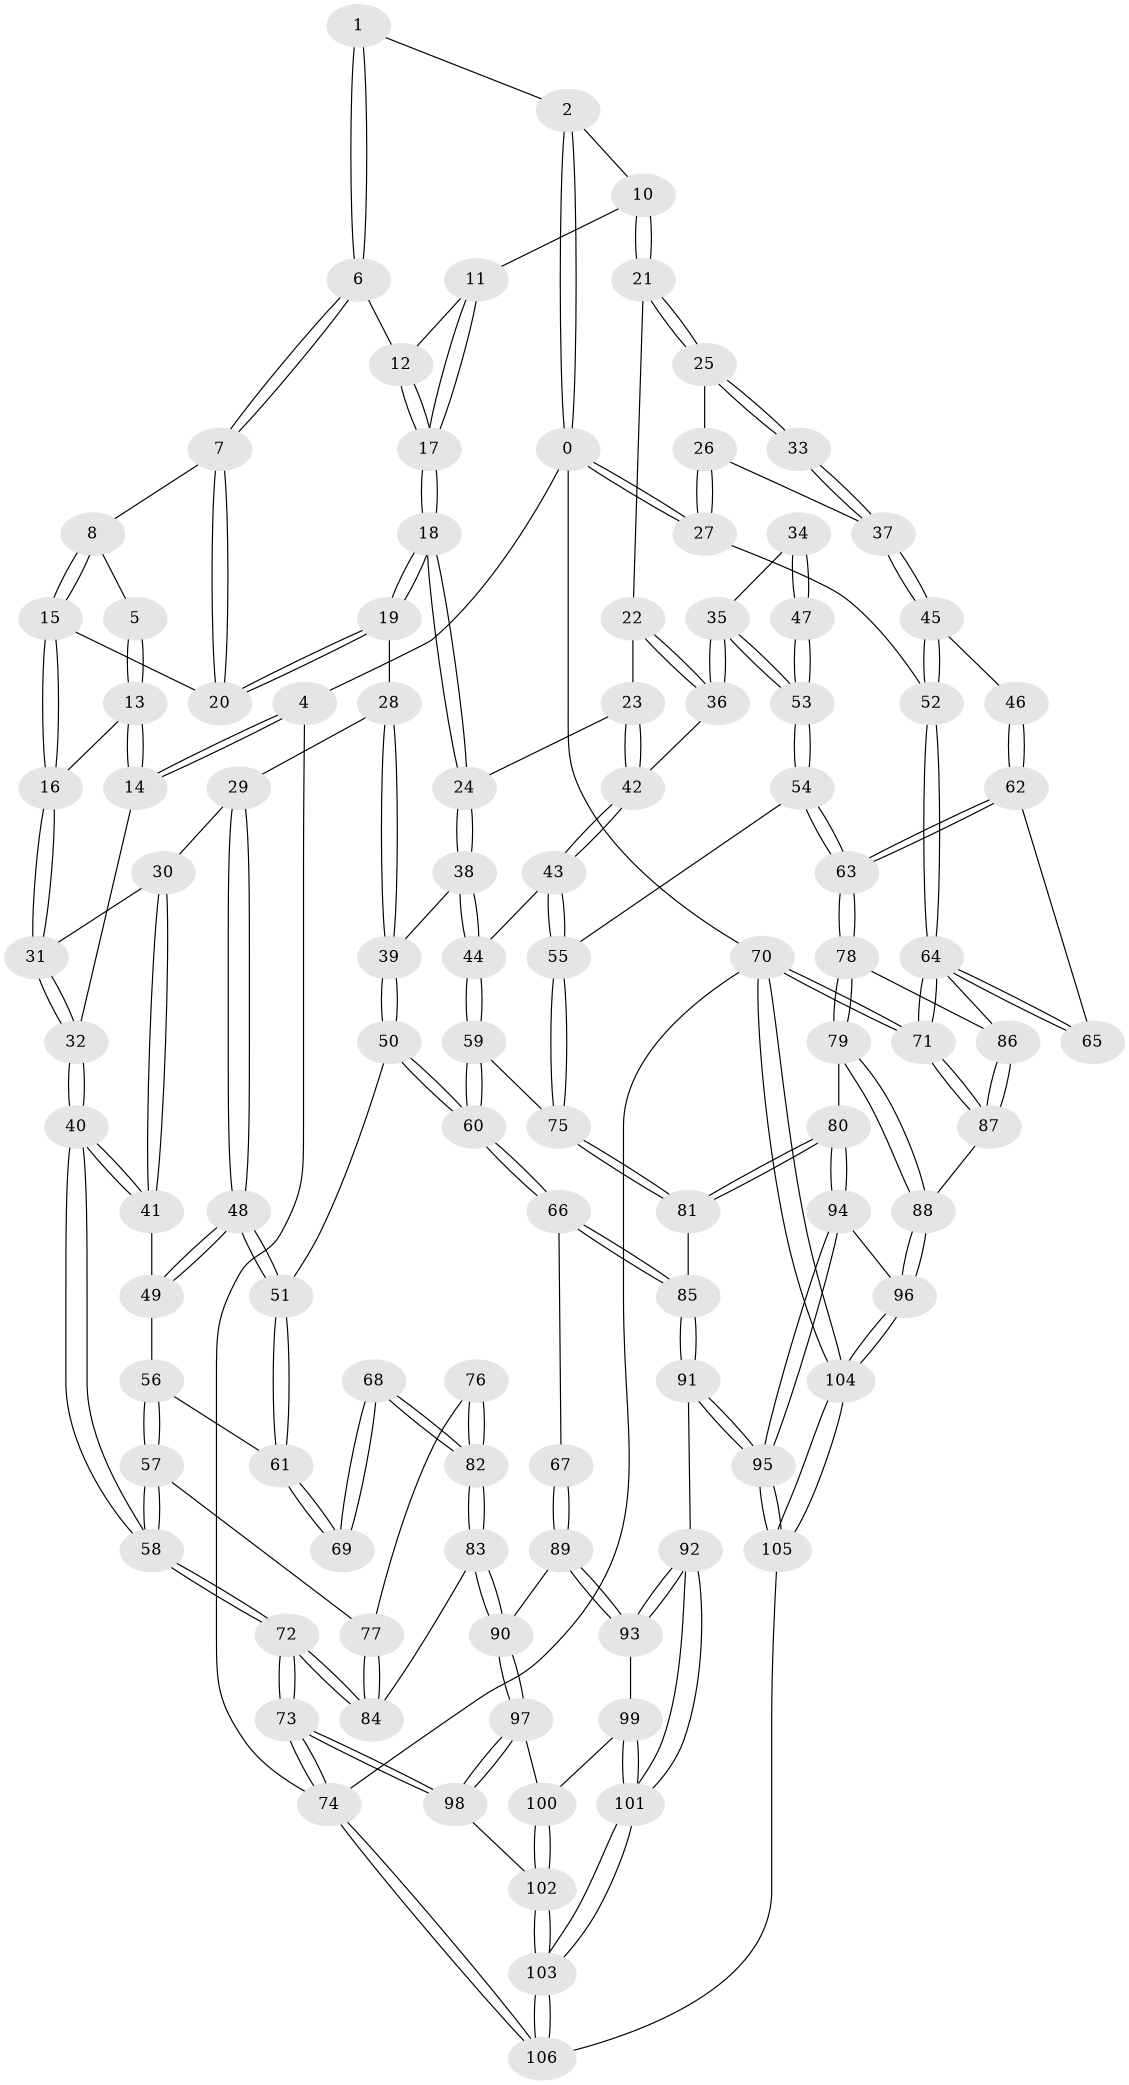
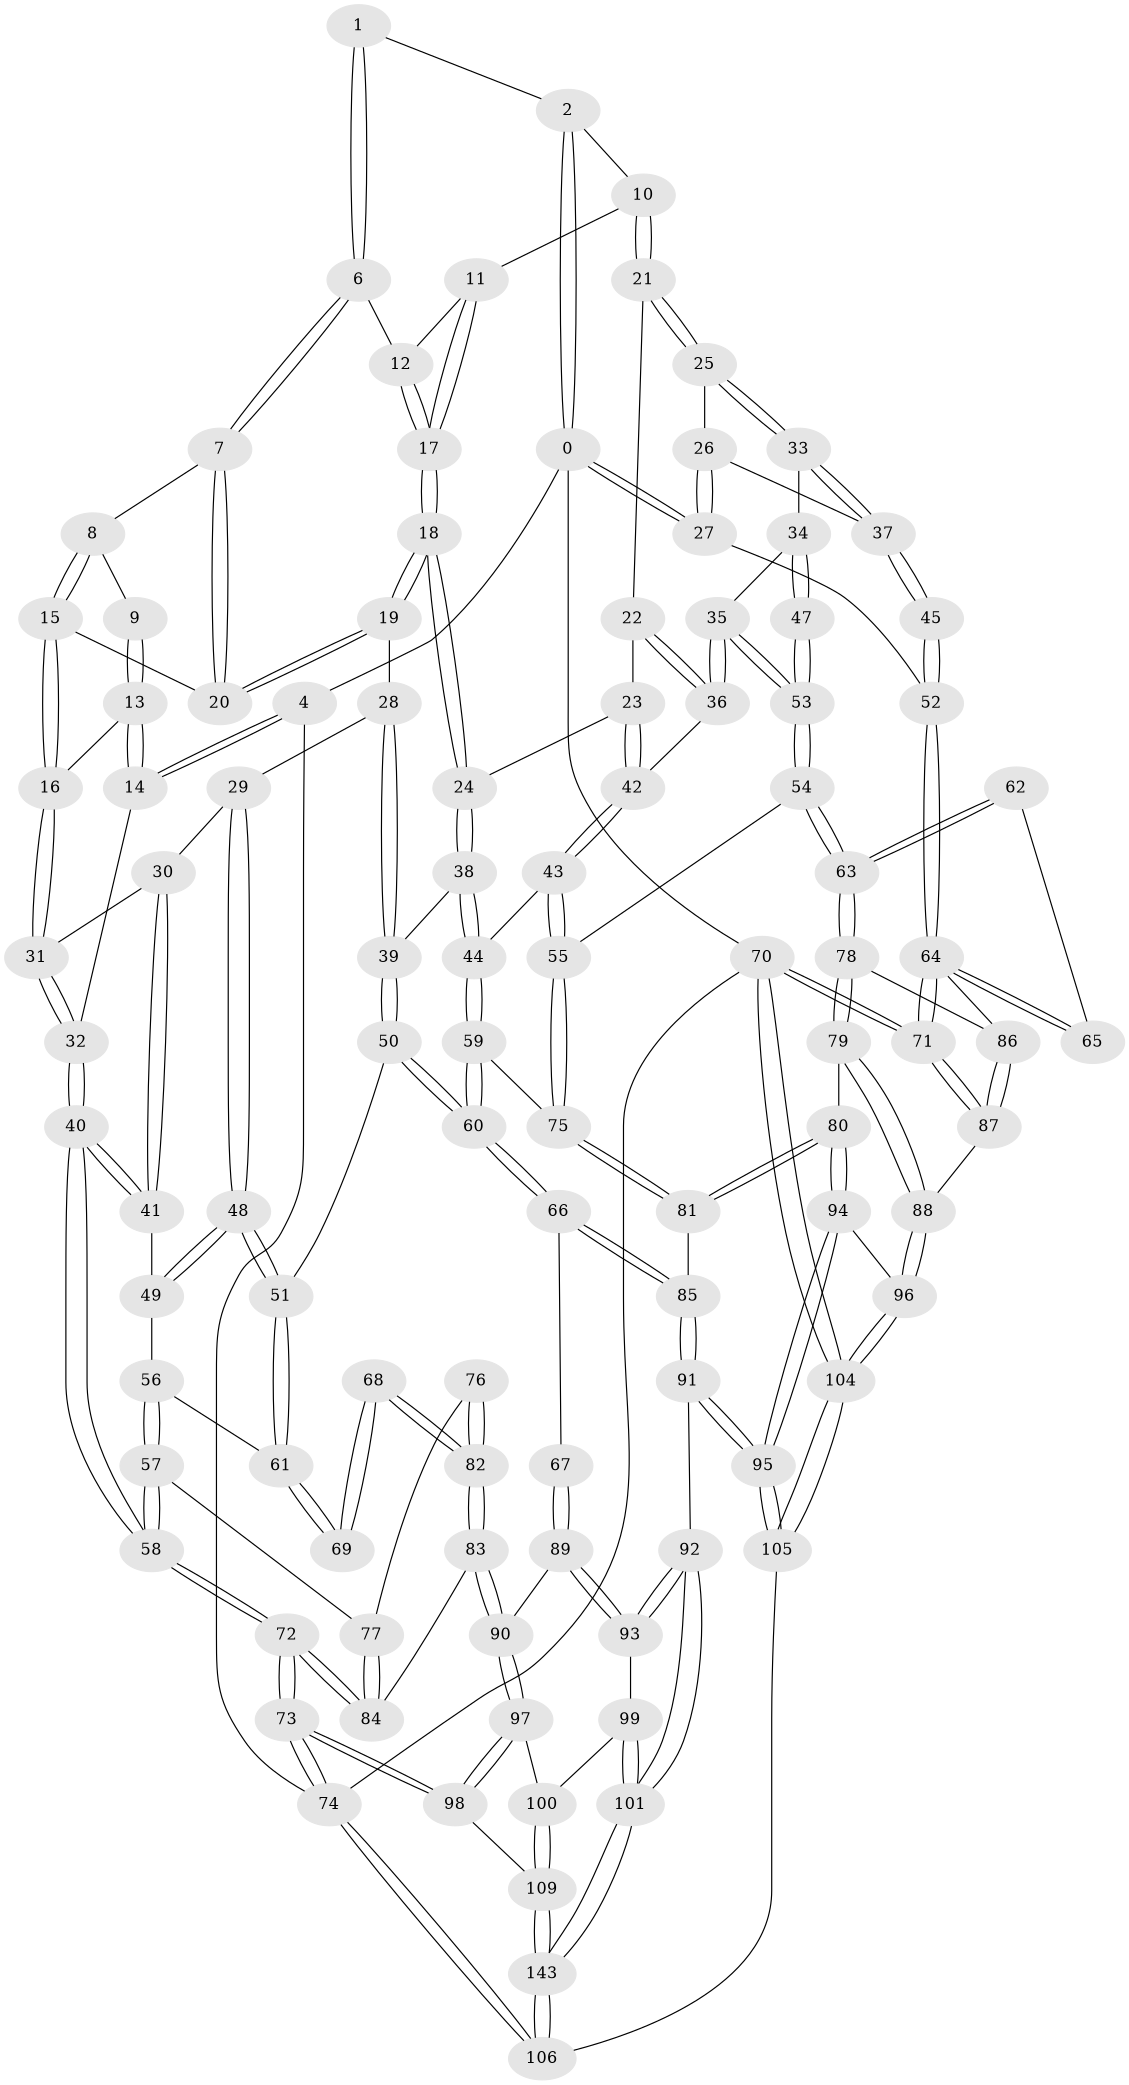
  graph {
    node [color=gray90 style=filled]
    1
    2
    6
    n4 [label=0]
    10
    7
    12
    4
    27
    70
    11
    21
    14
    74
    52
    71
    104
    32
    106
-   9 [label=5]
+   9
    13
    8
    20
    17
    15
    16
    22
    25
    18
    31
    40
    19
    24
    28
    38
    29
    39
    23
    36
    26
    33
    42
    43
    44
    37
    34
    45
    64
    30
    48
    50
    41
    49
    51
    58
    35
    47
    53
    54
-   46
    59
    60
    72
    56
    55
    75
    62
    63
    65
    61
    57
    66
    69
    86
    78
    81
    77
    84
    73
    67
    85
    79
    87
    89
    91
    68
    82
    90
    93
    83
    76
    105
    88
    98
-   102
+   102 [label=109]
    80
    94
    96
    95
    97
    92
    99
    100
    101
-   103
+   103 [label=143]
    1 -- 2
    1 -- 6
    1 -- 6
    2 -- n4
    2 -- n4
    2 -- 10
    6 -- 7
    6 -- 7
    6 -- 12
    n4 -- 4
    n4 -- 27
    n4 -- 27
    n4 -- 70
    10 -- 11
    10 -- 21
    10 -- 21
    7 -- 8
    7 -- 20
    7 -- 20
    12 -- 17
    12 -- 17
    4 -- 14
    4 -- 14
    4 -- 74
    27 -- 52
    70 -- 74
    70 -- 71
    70 -- 71
    70 -- 104
    70 -- 104
    11 -- 12
    11 -- 17
    11 -- 17
    21 -- 22
    21 -- 25
    21 -- 25
    14 -- 32
    74 -- 106
    74 -- 106
    52 -- 64
    52 -- 64
    71 -- 87
    71 -- 87
    104 -- 105
    104 -- 105
    32 -- 40
    32 -- 40
    9 -- 13
    9 -- 13
    13 -- 14
    13 -- 14
    13 -- 16
    8 -- 9
    8 -- 15
    8 -- 15
    17 -- 18
    17 -- 18
    15 -- 20
    15 -- 16
    15 -- 16
    16 -- 31
    16 -- 31
    22 -- 23
    22 -- 36
    22 -- 36
    25 -- 26
    25 -- 33
    25 -- 33
    18 -- 19
    18 -- 19
    18 -- 24
    18 -- 24
    31 -- 32
    31 -- 32
    40 -- 41
    40 -- 41
    40 -- 58
    40 -- 58
    19 -- 20
    19 -- 20
    19 -- 28
    24 -- 38
    24 -- 38
    28 -- 29
    28 -- 39
    28 -- 39
    38 -- 39
    38 -- 44
    38 -- 44
    29 -- 30
    29 -- 48
    29 -- 48
    39 -- 50
    39 -- 50
    23 -- 24
    23 -- 42
    23 -- 42
    36 -- 42
    26 -- 27
    26 -- 27
    26 -- 37
    33 -- 37
    33 -- 37
+   33 -- 34
    42 -- 43
    42 -- 43
    43 -- 44
    43 -- 55
    43 -- 55
    44 -- 59
    44 -- 59
    37 -- 45
    37 -- 45
    34 -- 35
    34 -- 47
    34 -- 47
    45 -- 52
    45 -- 52
-   45 -- 46
    64 -- 71
    64 -- 71
    64 -- 65
    64 -- 65
    64 -- 86
    30 -- 31
    30 -- 41
    30 -- 41
    48 -- 49
    48 -- 49
    48 -- 51
    48 -- 51
    50 -- 51
    50 -- 60
    50 -- 60
    41 -- 49
    49 -- 56
    51 -- 61
    51 -- 61
    58 -- 72
    58 -- 72
    35 -- 36
    35 -- 36
    35 -- 53
    35 -- 53
    47 -- 53
    47 -- 53
    53 -- 54
    53 -- 54
    54 -- 55
    54 -- 63
    54 -- 63
-   46 -- 62
-   46 -- 62
    59 -- 60
    59 -- 60
    59 -- 75
    60 -- 66
    60 -- 66
    72 -- 84
    72 -- 84
    72 -- 73
    72 -- 73
    56 -- 61
    56 -- 57
    56 -- 57
    55 -- 75
    55 -- 75
    75 -- 81
    75 -- 81
    62 -- 63
    62 -- 63
    62 -- 65
    63 -- 78
    63 -- 78
    61 -- 69
    61 -- 69
    57 -- 58
    57 -- 58
    57 -- 77
    66 -- 67
    66 -- 85
    66 -- 85
    86 -- 87
    86 -- 87
    78 -- 86
    78 -- 79
    78 -- 79
    81 -- 85
    77 -- 84
    77 -- 84
    73 -- 74
    73 -- 74
    73 -- 98
    73 -- 98
    67 -- 89
    67 -- 89
    85 -- 91
    85 -- 91
    79 -- 88
    79 -- 88
    79 -- 80
    87 -- 88
    89 -- 90
    89 -- 93
    89 -- 93
    91 -- 95
    91 -- 95
    91 -- 92
    68 -- 69
    68 -- 69
    68 -- 82
    68 -- 82
    82 -- 83
    82 -- 83
    90 -- 97
    90 -- 97
    93 -- 99
    83 -- 84
    83 -- 90
    83 -- 90
    76 -- 77
    76 -- 82
    76 -- 82
    105 -- 106
    88 -- 96
    88 -- 96
    98 -- 102
    102 -- 103
    102 -- 103
    80 -- 81
    80 -- 81
    80 -- 94
    80 -- 94
    94 -- 96
    94 -- 95
    94 -- 95
    96 -- 104
    96 -- 104
    95 -- 105
    95 -- 105
    97 -- 98
    97 -- 98
    97 -- 100
    92 -- 93
    92 -- 93
    92 -- 101
    92 -- 101
    99 -- 100
    99 -- 101
    99 -- 101
    100 -- 102
    100 -- 102
    101 -- 103
    101 -- 103
    103 -- 106
    103 -- 106
  }
